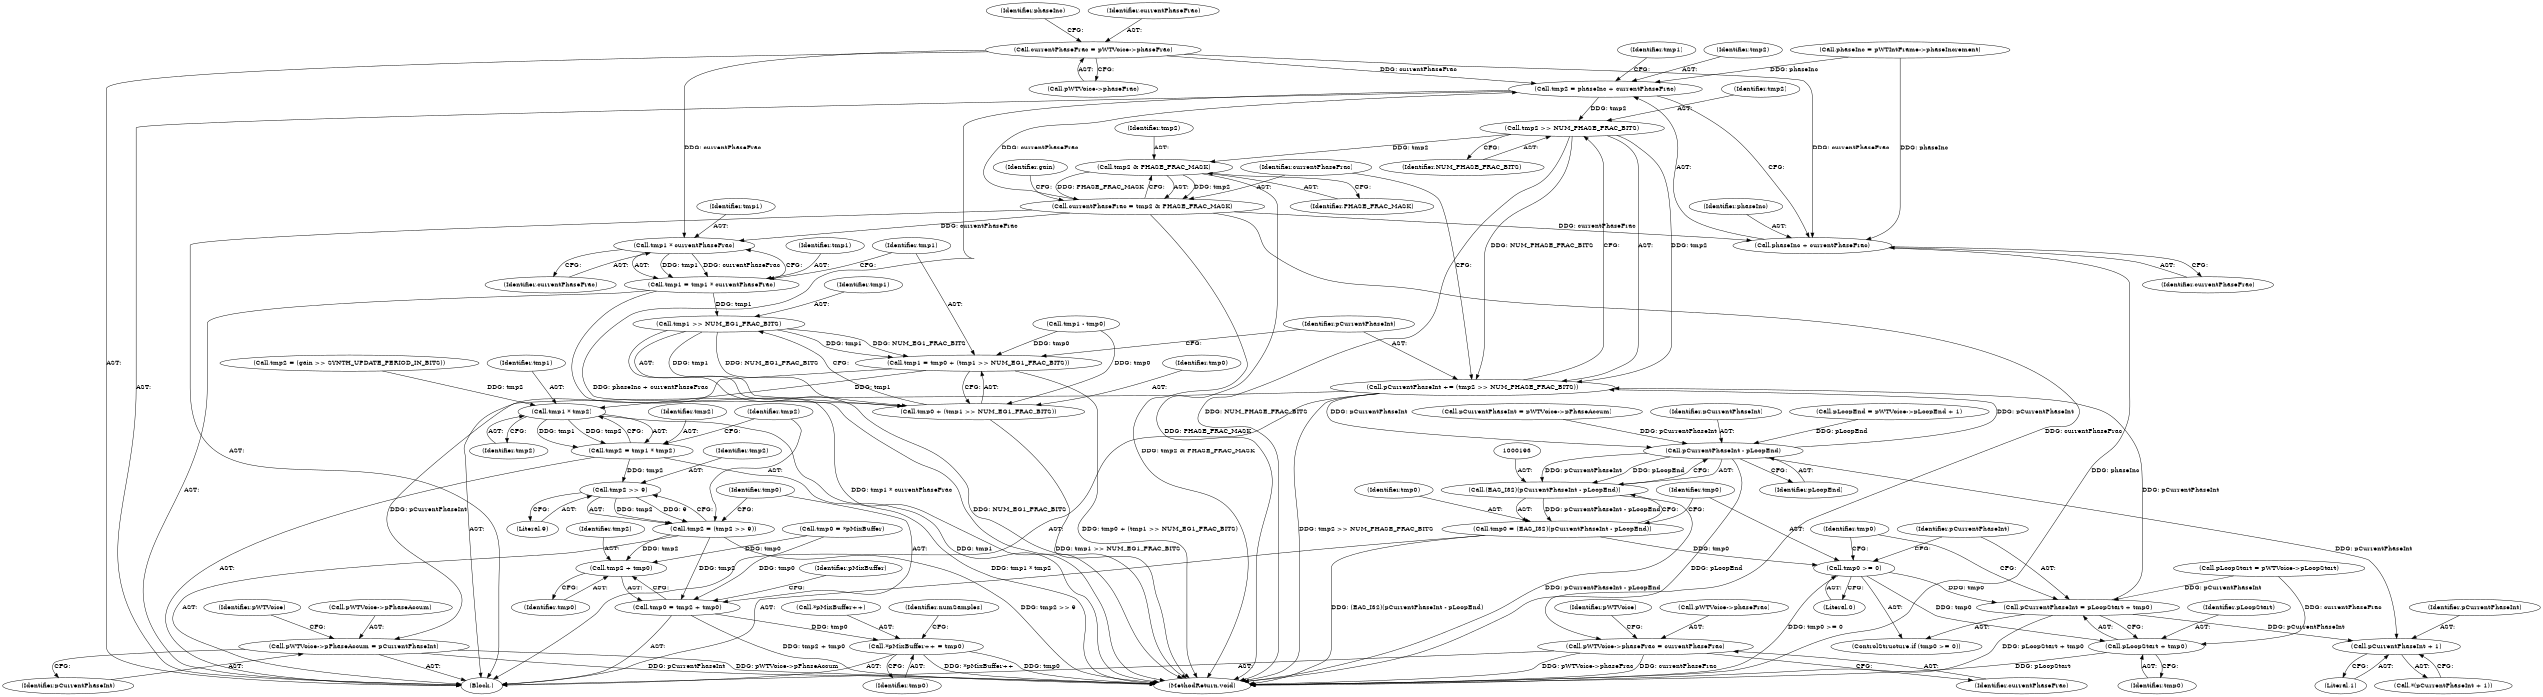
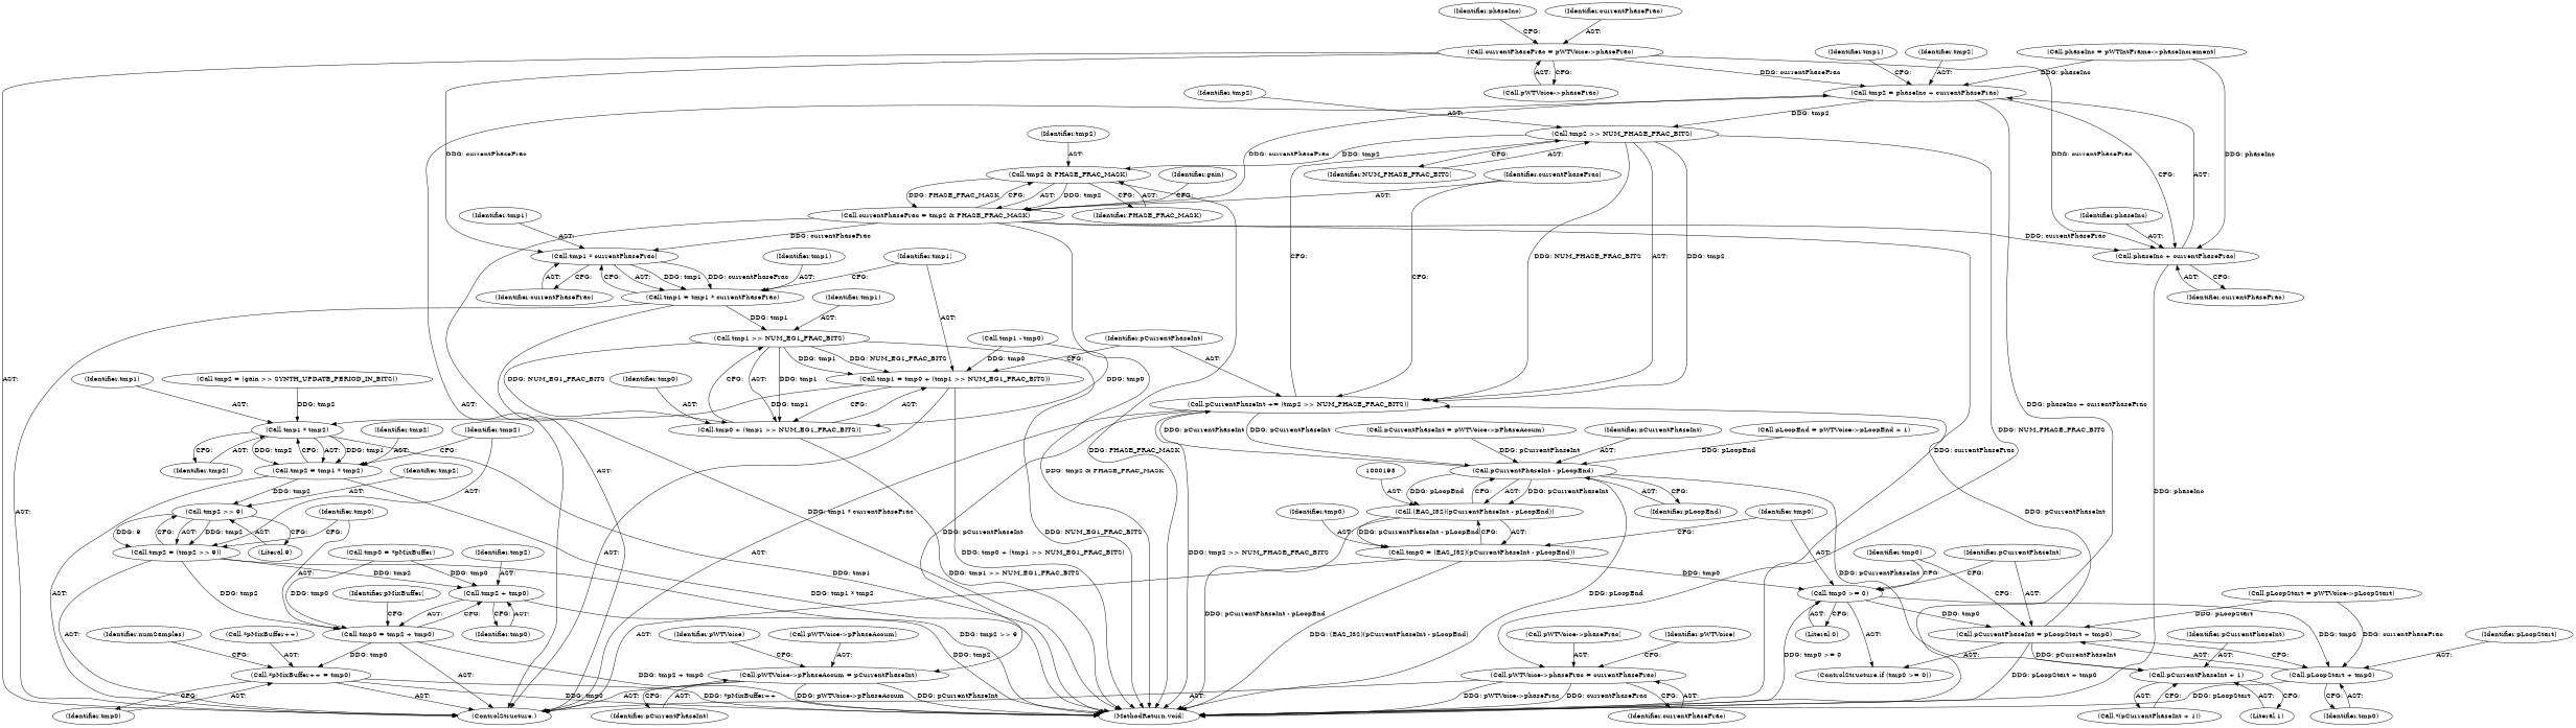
  digraph {
    n1 [label="(Call,currentPhaseFrac = pWTVoice->phaseFrac)"]
    n2 [label="(Call,tmp2 = phaseInc + currentPhaseFrac)"]
    n3 [label="(Call,phaseInc + currentPhaseFrac)"]
    n4 [label="(Call,tmp1 * currentPhaseFrac)"]
-   n5 [label="(Block,)"]
+   n5 [label="(ControlStructure,)"]
    n6 [label="(Call,pWTVoice->phaseFrac)"]
    n7 [label="(Call,tmp2 >> NUM_PHASE_FRAC_BITS)"]
    n8 [label="(MethodReturn,void)"]
    n9 [label="(Identifier,currentPhaseFrac)"]
    n10 [label="(Call,tmp1 = tmp1 * currentPhaseFrac)"]
    n11 [label="(Identifier,currentPhaseFrac)"]
    n12 [label="(Call,pCurrentPhaseInt += (tmp2 >> NUM_PHASE_FRAC_BITS))"]
    n13 [label="(Call,tmp2 & PHASE_FRAC_MASK)"]
    n14 [label="(Identifier,NUM_PHASE_FRAC_BITS)"]
    n15 [label="(Call,pCurrentPhaseInt - pLoopEnd)"]
    n16 [label="(Call,pWTVoice->pPhaseAccum = pCurrentPhaseInt)"]
    n17 [label="(Call,currentPhaseFrac = tmp2 & PHASE_FRAC_MASK)"]
    n18 [label="(Identifier,PHASE_FRAC_MASK)"]
    n19 [label="(Call,(EAS_I32)(pCurrentPhaseInt - pLoopEnd))"]
    n20 [label="(Call,pCurrentPhaseInt + 1)"]
    n21 [label="(Identifier,pLoopEnd)"]
    n22 [label="(Identifier,pCurrentPhaseInt)"]
    n23 [label="(Call,tmp0 = (EAS_I32)(pCurrentPhaseInt - pLoopEnd))"]
    n24 [label="(Call,*(pCurrentPhaseInt + 1))"]
    n25 [label="(Literal,1)"]
    n26 [label="(Call,tmp0 >= 0)"]
    n27 [label="(Call,pCurrentPhaseInt = pLoopStart + tmp0)"]
    n28 [label="(Call,pLoopStart + tmp0)"]
    n29 [label="(Literal,0)"]
    n30 [label="(ControlStructure,if (tmp0 >= 0))"]
    n31 [label="(Identifier,tmp0)"]
    n32 [label="(Call,pWTVoice->phaseFrac = currentPhaseFrac)"]
    n33 [label="(Identifier,currentPhaseFrac)"]
    n34 [label="(Call,tmp1 >> NUM_EG1_FRAC_BITS)"]
    n35 [label="(Call,tmp1 = tmp0 + (tmp1 >> NUM_EG1_FRAC_BITS))"]
    n36 [label="(Call,tmp0 + (tmp1 >> NUM_EG1_FRAC_BITS))"]
    n37 [label="(Call,tmp1 * tmp2)"]
    n38 [label="(Call,tmp2 = tmp1 * tmp2)"]
    n39 [label="(Identifier,tmp2)"]
    n40 [label="(Call,tmp2 >> 9)"]
    n41 [label="(Call,tmp2 = (tmp2 >> 9))"]
    n42 [label="(Literal,9)"]
    n43 [label="(Call,tmp0 = tmp2 + tmp0)"]
    n44 [label="(Call,tmp2 + tmp0)"]
    n45 [label="(Call,*pMixBuffer++ = tmp0)"]
    n46 [label="(Identifier,tmp0)"]
    n47 [label="(Identifier,tmp0)"]
    n48 [label="(Identifier,tmp1)"]
    n49 [label="(Identifier,pLoopStart)"]
    n50 [label="(Call,pLoopStart = pWTVoice->pLoopStart)"]
    n51 [label="(Identifier,tmp2)"]
    n52 [label="(Identifier,tmp2)"]
    n53 [label="(Call,phaseInc = pWTIntFrame->phaseIncrement)"]
    n54 [label="(Identifier,tmp2)"]
    n55 [label="(Identifier,tmp1)"]
    n56 [label="(Identifier,tmp0)"]
    n57 [label="(Identifier,phaseInc)"]
    n58 [label="(Identifier,pWTVoice)"]
    n59 [label="(Identifier,currentPhaseFrac)"]
    n60 [label="(Identifier,tmp0)"]
    n61 [label="(Identifier,tmp2)"]
    n62 [label="(Call,pCurrentPhaseInt = pWTVoice->pPhaseAccum)"]
    n63 [label="(Identifier,tmp2)"]
    n64 [label="(Identifier,tmp1)"]
    n65 [label="(Identifier,tmp1)"]
    n66 [label="(Identifier,tmp1)"]
    n67 [label="(Identifier,pCurrentPhaseInt)"]
    n68 [label="(Identifier,tmp2)"]
    n69 [label="(Identifier,tmp0)"]
    n70 [label="(Identifier,currentPhaseFrac)"]
    n71 [label="(Identifier,tmp0)"]
    n72 [label="(Call,pWTVoice->phaseFrac)"]
    n73 [label="(Call,tmp1 - tmp0)"]
    n74 [label="(Identifier,tmp0)"]
    n75 [label="(Call,*pMixBuffer++)"]
    n76 [label="(Identifier,pWTVoice)"]
    n77 [label="(Call,pWTVoice->pPhaseAccum)"]
    n78 [label="(Identifier,pCurrentPhaseInt)"]
    n79 [label="(Call,pLoopEnd = pWTVoice->pLoopEnd + 1)"]
    n80 [label="(Call,tmp2 = (gain >> SYNTH_UPDATE_PERIOD_IN_BITS))"]
    n81 [label="(Call,tmp0 = *pMixBuffer)"]
    n82 [label="(Identifier,phaseInc)"]
    n83 [label="(Identifier,pCurrentPhaseInt)"]
    n84 [label="(Identifier,numSamples)"]
    n85 [label="(Identifier,tmp1)"]
    n86 [label="(Identifier,gain)"]
    n87 [label="(Identifier,tmp2)"]
    n88 [label="(Identifier,pMixBuffer)"]
    n89 [label="(Identifier,pCurrentPhaseInt)"]
    1000193
    n1 -> n2 [label="DDG: currentPhaseFrac"]
    n1 -> n3 [label="DDG: currentPhaseFrac"]
    n1 -> n4 [label="DDG: currentPhaseFrac"]
    n1 -> n5 [label="AST: "]
    n1 -> n6 [label="CFG: "]
    n2 -> n3 [label="CFG: "]
    n2 -> n5 [label="AST: "]
    n2 -> n7 [label="DDG: tmp2"]
    n2 -> n8 [label="DDG: phaseInc + currentPhaseFrac"]
    n3 -> n2 [label="AST: "]
    n3 -> n8 [label="DDG: phaseInc"]
    n3 -> n9 [label="CFG: "]
    n4 -> n10 [label="AST: "]
    n4 -> n10 [label="DDG: tmp1"]
    n4 -> n10 [label="DDG: currentPhaseFrac"]
    n4 -> n11 [label="CFG: "]
    n6 -> n1 [label="AST: "]
    n7 -> n8 [label="DDG: NUM_PHASE_FRAC_BITS"]
    n7 -> n12 [label="AST: "]
    n7 -> n12 [label="DDG: tmp2"]
    n7 -> n12 [label="DDG: NUM_PHASE_FRAC_BITS"]
    n7 -> n13 [label="DDG: tmp2"]
    n7 -> n14 [label="CFG: "]
    n9 -> n3 [label="AST: "]
    n10 -> n4 [label="CFG: "]
    n10 -> n5 [label="AST: "]
    n10 -> n8 [label="DDG: tmp1 * currentPhaseFrac"]
    n10 -> n34 [label="DDG: tmp1"]
    n11 -> n4 [label="AST: "]
    n12 -> n5 [label="AST: "]
    n12 -> n7 [label="CFG: "]
    n12 -> n8 [label="DDG: tmp2 >> NUM_PHASE_FRAC_BITS"]
    n12 -> n15 [label="DDG: pCurrentPhaseInt"]
    n12 -> n16 [label="DDG: pCurrentPhaseInt"]
    n13 -> n8 [label="DDG: PHASE_FRAC_MASK"]
    n13 -> n17 [label="AST: "]
    n13 -> n17 [label="DDG: tmp2"]
    n13 -> n17 [label="DDG: PHASE_FRAC_MASK"]
    n13 -> n18 [label="CFG: "]
    n14 -> n7 [label="AST: "]
    n15 -> n8 [label="DDG: pLoopEnd"]
    n15 -> n12 [label="DDG: pCurrentPhaseInt"]
    n15 -> n19 [label="AST: "]
    n15 -> n19 [label="DDG: pCurrentPhaseInt"]
    n15 -> n19 [label="DDG: pLoopEnd"]
    n15 -> n20 [label="DDG: pCurrentPhaseInt"]
    n15 -> n21 [label="CFG: "]
    n16 -> n5 [label="AST: "]
    n16 -> n8 [label="DDG: pCurrentPhaseInt"]
    n16 -> n8 [label="DDG: pWTVoice->pPhaseAccum"]
    n16 -> n22 [label="CFG: "]
    n17 -> n2 [label="DDG: currentPhaseFrac"]
    n17 -> n3 [label="DDG: currentPhaseFrac"]
    n17 -> n4 [label="DDG: currentPhaseFrac"]
    n17 -> n5 [label="AST: "]
    n17 -> n8 [label="DDG: tmp2 & PHASE_FRAC_MASK"]
    n17 -> n13 [label="CFG: "]
    n17 -> n32 [label="DDG: currentPhaseFrac"]
    n18 -> n13 [label="AST: "]
    n19 -> n8 [label="DDG: pCurrentPhaseInt - pLoopEnd"]
    n19 -> n15 [label="CFG: "]
    n19 -> n23 [label="AST: "]
    n19 -> n23 [label="DDG: pCurrentPhaseInt - pLoopEnd"]
    n20 -> n24 [label="AST: "]
    n20 -> n25 [label="CFG: "]
    n21 -> n15 [label="AST: "]
    n22 -> n16 [label="AST: "]
    n23 -> n5 [label="AST: "]
    n23 -> n8 [label="DDG: (EAS_I32)(pCurrentPhaseInt - pLoopEnd)"]
    n23 -> n19 [label="CFG: "]
    n23 -> n26 [label="DDG: tmp0"]
    n24 -> n20 [label="CFG: "]
    n25 -> n20 [label="AST: "]
    n26 -> n8 [label="DDG: tmp0 >= 0"]
    n26 -> n27 [label="DDG: tmp0"]
    n26 -> n28 [label="DDG: tmp0"]
    n26 -> n29 [label="CFG: "]
    n26 -> n30 [label="AST: "]
    n27 -> n8 [label="DDG: pLoopStart + tmp0"]
    n27 -> n12 [label="DDG: pCurrentPhaseInt"]
    n27 -> n20 [label="DDG: pCurrentPhaseInt"]
    n27 -> n28 [label="CFG: "]
    n27 -> n30 [label="AST: "]
    n28 -> n8 [label="DDG: pLoopStart"]
    n28 -> n27 [label="AST: "]
    n28 -> n31 [label="CFG: "]
    n29 -> n26 [label="AST: "]
    n31 -> n28 [label="AST: "]
    n32 -> n5 [label="AST: "]
    n32 -> n8 [label="DDG: pWTVoice->phaseFrac"]
    n32 -> n8 [label="DDG: currentPhaseFrac"]
    n32 -> n33 [label="CFG: "]
    n33 -> n32 [label="AST: "]
    n34 -> n8 [label="DDG: NUM_EG1_FRAC_BITS"]
    n34 -> n35 [label="DDG: tmp1"]
    n34 -> n35 [label="DDG: NUM_EG1_FRAC_BITS"]
    n34 -> n36 [label="AST: "]
    n34 -> n36 [label="DDG: tmp1"]
    n34 -> n36 [label="DDG: NUM_EG1_FRAC_BITS"]
    n35 -> n5 [label="AST: "]
    n35 -> n8 [label="DDG: tmp0 + (tmp1 >> NUM_EG1_FRAC_BITS)"]
    n35 -> n36 [label="CFG: "]
    n35 -> n37 [label="DDG: tmp1"]
    n36 -> n8 [label="DDG: tmp1 >> NUM_EG1_FRAC_BITS"]
    n36 -> n34 [label="CFG: "]
    n36 -> n35 [label="AST: "]
    n37 -> n8 [label="DDG: tmp1"]
    n37 -> n38 [label="AST: "]
    n37 -> n38 [label="DDG: tmp1"]
    n37 -> n38 [label="DDG: tmp2"]
    n37 -> n39 [label="CFG: "]
    n38 -> n5 [label="AST: "]
    n38 -> n8 [label="DDG: tmp1 * tmp2"]
    n38 -> n37 [label="CFG: "]
    n38 -> n40 [label="DDG: tmp2"]
    n39 -> n37 [label="AST: "]
    n40 -> n41 [label="AST: "]
    n40 -> n41 [label="DDG: tmp2"]
    n40 -> n41 [label="DDG: 9"]
    n40 -> n42 [label="CFG: "]
    n41 -> n5 [label="AST: "]
    n41 -> n8 [label="DDG: tmp2 >> 9"]
    n41 -> n40 [label="CFG: "]
    n41 -> n43 [label="DDG: tmp2"]
    n41 -> n44 [label="DDG: tmp2"]
    n42 -> n40 [label="AST: "]
    n43 -> n5 [label="AST: "]
    n43 -> n8 [label="DDG: tmp2 + tmp0"]
    n43 -> n44 [label="CFG: "]
    n43 -> n45 [label="DDG: tmp0"]
+   n44 -> n8 [label="DDG: tmp2"]
    n44 -> n43 [label="AST: "]
    n44 -> n46 [label="CFG: "]
    n45 -> n5 [label="AST: "]
    n45 -> n8 [label="DDG: *pMixBuffer++"]
    n45 -> n8 [label="DDG: tmp0"]
    n45 -> n47 [label="CFG: "]
    n46 -> n44 [label="AST: "]
    n47 -> n45 [label="AST: "]
    n48 -> n10 [label="AST: "]
    n49 -> n28 [label="AST: "]
-   n50 -> n27 [label="DDG: pCurrentPhaseInt"]
+   n50 -> n27 [label="DDG: pLoopStart"]
    n50 -> n28 [label="DDG: currentPhaseFrac"]
    n51 -> n7 [label="AST: "]
    n52 -> n40 [label="AST: "]
    n53 -> n2 [label="DDG: phaseInc"]
    n53 -> n3 [label="DDG: phaseInc"]
    n54 -> n13 [label="AST: "]
    n55 -> n2 [label="CFG: "]
    n56 -> n23 [label="CFG: "]
    n56 -> n26 [label="AST: "]
    n57 -> n1 [label="CFG: "]
    n58 -> n32 [label="CFG: "]
    n59 -> n1 [label="AST: "]
    n60 -> n23 [label="AST: "]
    n61 -> n38 [label="AST: "]
    n62 -> n15 [label="DDG: pCurrentPhaseInt"]
    n63 -> n2 [label="AST: "]
    n64 -> n4 [label="AST: "]
    n65 -> n10 [label="CFG: "]
    n65 -> n35 [label="AST: "]
    n66 -> n37 [label="AST: "]
    n67 -> n15 [label="AST: "]
    n68 -> n38 [label="CFG: "]
    n68 -> n41 [label="AST: "]
    n69 -> n36 [label="AST: "]
    n70 -> n12 [label="CFG: "]
    n70 -> n17 [label="AST: "]
    n71 -> n41 [label="CFG: "]
    n71 -> n43 [label="AST: "]
    n72 -> n32 [label="AST: "]
    n73 -> n35 [label="DDG: tmp0"]
    n73 -> n36 [label="DDG: tmp0"]
    n74 -> n26 [label="CFG: "]
    n74 -> n27 [label="CFG: "]
    n75 -> n45 [label="AST: "]
    n76 -> n16 [label="CFG: "]
    n77 -> n16 [label="AST: "]
    n78 -> n12 [label="AST: "]
    n78 -> n35 [label="CFG: "]
    n79 -> n15 [label="DDG: pLoopEnd"]
    n80 -> n37 [label="DDG: tmp2"]
    n81 -> n43 [label="DDG: tmp0"]
    n81 -> n44 [label="DDG: tmp0"]
    n82 -> n3 [label="AST: "]
    n83 -> n20 [label="AST: "]
    n84 -> n45 [label="CFG: "]
    n85 -> n34 [label="AST: "]
    n86 -> n17 [label="CFG: "]
    n87 -> n44 [label="AST: "]
    n88 -> n43 [label="CFG: "]
    n89 -> n26 [label="CFG: "]
    n89 -> n27 [label="AST: "]
    1000193 -> n19 [label="AST: "]
  }
